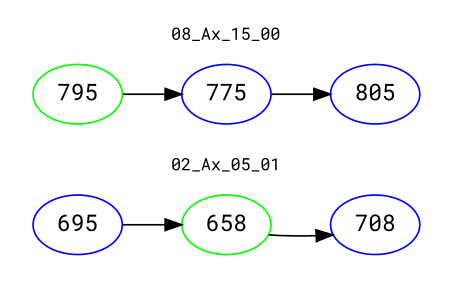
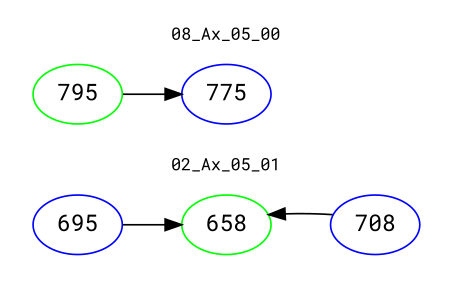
  digraph {
    fontname="Roboto Mono"
    rankdir=LR
    node [color=blue fontname="Roboto Mono"]
    edge [color=black fontname="Roboto Mono"]
    n1 [label=695]
    n2 [color=green label=658]
    n3 [label=708]
    n4 [color=green label=795]
    n5 [label=775]
-   n6 [label=805]
    subgraph cluster_1 {
      color=white
      fontsize=10
      label="02_Ax_05_01"
      n1
      n2
      n3
    }
    subgraph cluster_2 {
      color=white
      fontsize=10
-     label="08_Ax_15_00"
+     label="08_Ax_05_00"
      n4
      n5
-     n6
    }
    n1 -> n2
-   n2 -> n3
+   n3 -> n2
    n4 -> n5
-   n5 -> n6
  }
